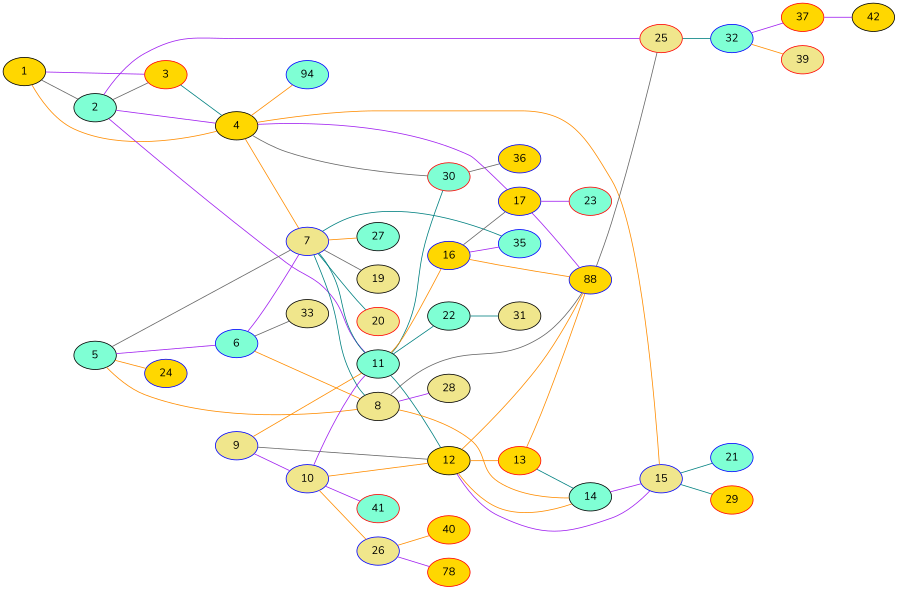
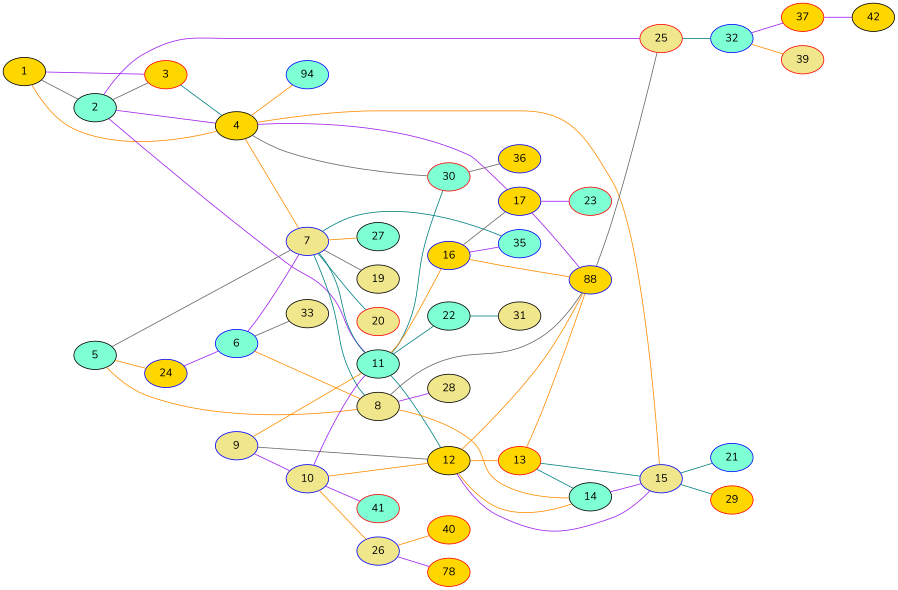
  graph {
    fontname=Nunito
    rankdir=LR
    node [color=black fillcolor=gold fontname=Nunito style=filled]
    edge [color=darkorange fontname=Nunito weight=1.0]
    1
    2 [fillcolor=aquamarine]
    3 [color=red]
    4
    11 [fillcolor=aquamarine]
    25 [color=red fillcolor=khaki]
    7 [color=blue fillcolor=khaki]
    15 [color=blue fillcolor=khaki]
    17 [color=blue]
    30 [color=red fillcolor=aquamarine]
    n11 [color=blue fillcolor=aquamarine label=94]
    12
    16 [color=blue]
    22 [fillcolor=aquamarine]
    32 [color=blue fillcolor=aquamarine]
    8 [fillcolor=khaki]
    19 [fillcolor=khaki]
    20 [color=red fillcolor=khaki]
    27 [fillcolor=aquamarine]
    35 [color=blue fillcolor=aquamarine]
    21 [color=blue fillcolor=aquamarine]
    29 [color=red]
    n23 [color=blue label=88]
    23 [color=red fillcolor=aquamarine]
    36 [color=blue]
    5 [fillcolor=aquamarine]
    6 [color=blue fillcolor=aquamarine]
    24 [color=blue]
    33 [fillcolor=khaki]
    14 [fillcolor=aquamarine]
    28 [fillcolor=khaki]
    9 [color=blue fillcolor=khaki]
    10 [color=blue fillcolor=khaki]
    26 [color=blue fillcolor=khaki]
    41 [color=red fillcolor=aquamarine]
    13 [color=red]
    n37 [color=red label=78]
    40 [color=red]
    31 [fillcolor=khaki]
    37 [color=red]
    39 [color=red fillcolor=khaki]
    42
    1 -- 2 [color=gray40]
    1 -- 3 [color=purple weight=4.0]
    1 -- 4
    2 -- 3 [color=gray40]
    2 -- 4 [color=purple]
    2 -- 11 [color=purple]
    2 -- 25 [color=purple weight=4.0]
    3 -- 4 [color=teal]
    4 -- 7
    4 -- 15
    4 -- 17 [color=purple]
    4 -- 30 [color=gray40]
    4 -- n11
    11 -- 30 [color=teal]
    11 -- 12 [color=teal]
    11 -- 16
    11 -- 22 [color=teal]
    25 -- 32 [color=teal]
    7 -- 11 [color=teal]
    7 -- 8 [color=teal]
    7 -- 19 [color=gray40]
    7 -- 20 [color=teal]
    7 -- 27
    7 -- 35 [color=teal]
    15 -- 21 [color=teal]
    15 -- 29 [color=teal]
    17 -- n23 [color=purple]
    17 -- 23 [color=purple]
    30 -- 36 [color=gray40]
    12 -- 15 [color=purple]
    12 -- n23
    12 -- 14
    12 -- 13 [weight=9.0]
    16 -- 17 [color=gray40 weight=2.0]
    16 -- 35 [color=purple]
    16 -- n23 [weight=2.0]
    22 -- 31 [color=teal]
    32 -- 37 [color=purple]
    32 -- 39
    8 -- n23 [color=gray40]
    8 -- 14
    8 -- 28 [color=purple weight=2.0]
    n23 -- 25 [color=gray40]
    5 -- 7 [color=gray40]
    5 -- 8
-   5 -- 6 [color=purple]
+   24 -- 6 [color=purple]
    5 -- 24
    6 -- 7 [color=purple]
    6 -- 8
    6 -- 33 [color=gray40 weight=2.0]
    14 -- 15 [color=purple]
    9 -- 11
    9 -- 12 [color=gray40]
    9 -- 10 [color=purple]
    10 -- 11 [color=purple]
    10 -- 12
    10 -- 26
    10 -- 41 [color=purple]
    26 -- n37 [color=purple]
    26 -- 40
+   13 -- 15 [color=teal]
    13 -- n23
    13 -- 14 [color=teal]
    37 -- 42 [color=purple]
  }
